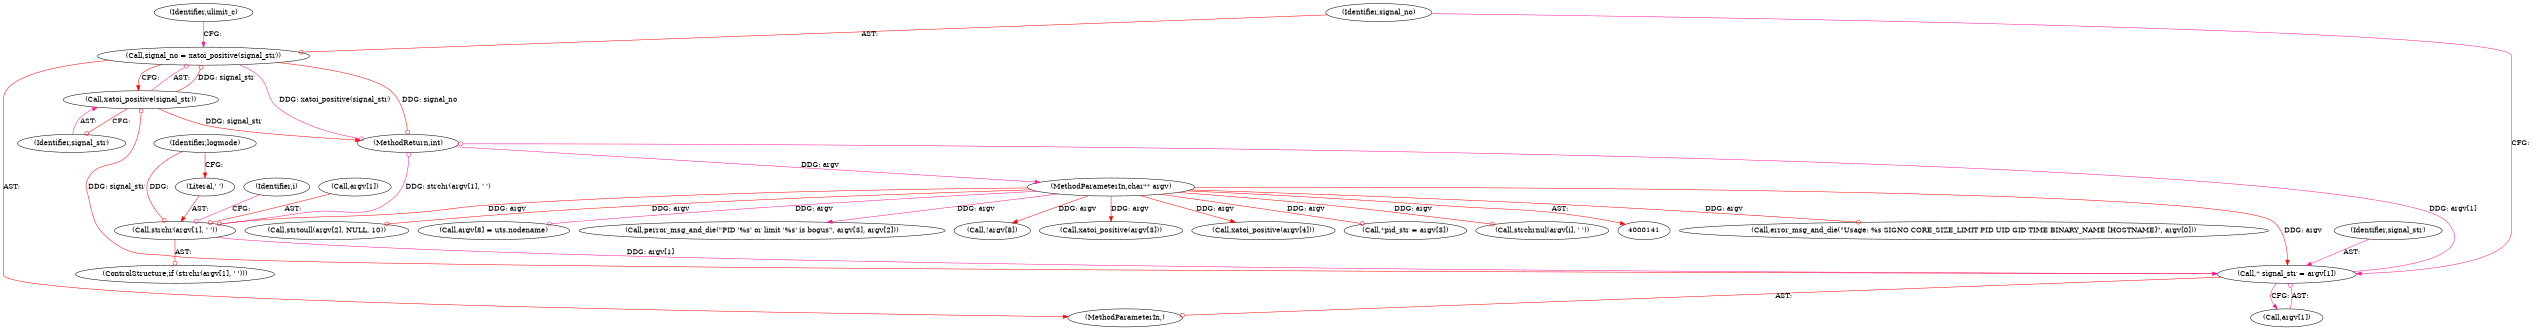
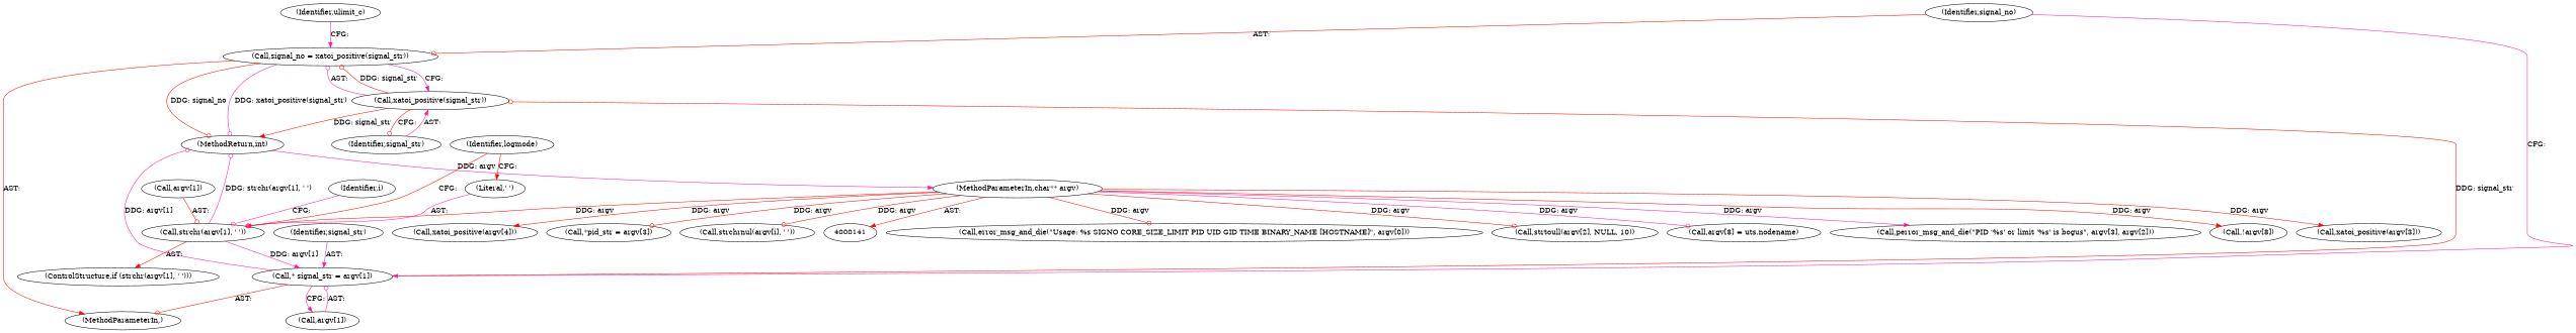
  digraph {
    edge [arrowhead=odot color=red]
    n1 [label="(Call,signal_no = xatoi_positive(signal_str))"]
    n2 [label="(Call,xatoi_positive(signal_str))"]
    n3 [label="(MethodParameterIn,)"]
    n4 [label="(MethodReturn,int)"]
    n5 [label="(Identifier,signal_str)"]
    n6 [label="(MethodParameterIn,char** argv)"]
    n7 [label="(Call,* signal_str = argv[1])"]
    n8 [label="(Call,argv[1])"]
    n9 [label="(Call,strchr(argv[1], ' '))"]
    n10 [label="(ControlStructure,if (strchr(argv[1], ' ')))"]
    n11 [label="(Literal,' ')"]
    n12 [label="(Call,error_msg_and_die(\"Usage: %s SIGNO CORE_SIZE_LIMIT PID UID GID TIME BINARY_NAME [HOSTNAME]\", argv[0]))"]
    n13 [label="(Call,strtoull(argv[2], NULL, 10))"]
    n14 [label="(Call,argv[8] = uts.nodename)"]
    n15 [label="(Call,perror_msg_and_die(\"PID '%s' or limit '%s' is bogus\", argv[3], argv[2]))"]
    n16 [label="(Call,!argv[8])"]
    n17 [label="(Call,xatoi_positive(argv[3]))"]
    n18 [label="(Call,xatoi_positive(argv[4]))"]
    n19 [label="(Call,*pid_str = argv[3])"]
    n20 [label="(Call,strchrnul(argv[i], ' '))"]
    n21 [label=4000141]
    n22 [label="(Identifier,signal_no)"]
    n23 [label="(Identifier,signal_str)"]
    n24 [label="(Identifier,i)"]
    n25 [label="(Identifier,logmode)"]
    n26 [label="(Identifier,ulimit_c)"]
    n27 [label="(Call,argv[1])"]
-   n1 -> n2 [arrowhead=normal label="CFG: "]
+   n1 -> n2 [arrowhead=normal color=deeppink label="CFG: "]
    n1 -> n3 [arrowhead=normal label="AST: "]
    n1 -> n4 [color=deeppink label="DDG: xatoi_positive(signal_str)"]
    n1 -> n4 [label="DDG: signal_no"]
    n2 -> n1 [color=deeppink label="AST: "]
    n2 -> n1 [label="DDG: signal_str"]
    n2 -> n4 [arrowhead=normal label="DDG: signal_str"]
    n2 -> n5 [label="CFG: "]
    n4 -> n6 [arrowhead=normal color=deeppink label="DDG: argv"]
    n5 -> n2 [arrowhead=normal color=deeppink label="AST: "]
-   n6 -> n7 [arrowhead=normal label="DDG: argv"]
    n6 -> n9 [label="DDG: argv"]
    n6 -> n12 [label="DDG: argv"]
    n6 -> n13 [label="DDG: argv"]
    n6 -> n14 [color=deeppink label="DDG: argv"]
    n6 -> n15 [arrowhead=normal color=deeppink label="DDG: argv"]
    n6 -> n16 [arrowhead=normal label="DDG: argv"]
    n6 -> n17 [arrowhead=normal label="DDG: argv"]
    n6 -> n18 [arrowhead=normal label="DDG: argv"]
    n6 -> n19 [label="DDG: argv"]
    n6 -> n20 [label="DDG: argv"]
    n6 -> n21 [arrowhead=normal label="AST: "]
    n7 -> n2 [label="DDG: signal_str"]
    n7 -> n3 [label="AST: "]
    n7 -> n4 [color=deeppink label="DDG: argv[1]"]
    n7 -> n8 [arrowhead=normal color=deeppink label="CFG: "]
    n8 -> n7 [color=deeppink label="AST: "]
    n9 -> n4 [color=deeppink label="DDG: strchr(argv[1], ' ')"]
    n9 -> n7 [arrowhead=normal color=deeppink label="DDG: argv[1]"]
-   n9 -> n10 [label="AST: "]
-   n11 -> n9 [arrowhead=normal label="AST: "]
+   n9 -> n10 [arrowhead=normal label="AST: "]
+   n11 -> n9 [arrowhead=normal color=deeppink label="AST: "]
    n22 -> n1 [label="AST: "]
    n22 -> n7 [arrowhead=normal color=deeppink label="CFG: "]
    n23 -> n7 [arrowhead=normal color=deeppink label="AST: "]
    n24 -> n9 [color=deeppink label="CFG: "]
-   n25 -> n9 [label="DDG: "]
+   n25 -> n9 [label="CFG: "]
    n25 -> n11 [arrowhead=normal label="CFG: "]
    n26 -> n1 [arrowhead=normal color=deeppink label="CFG: "]
    n27 -> n9 [label="AST: "]
  }
